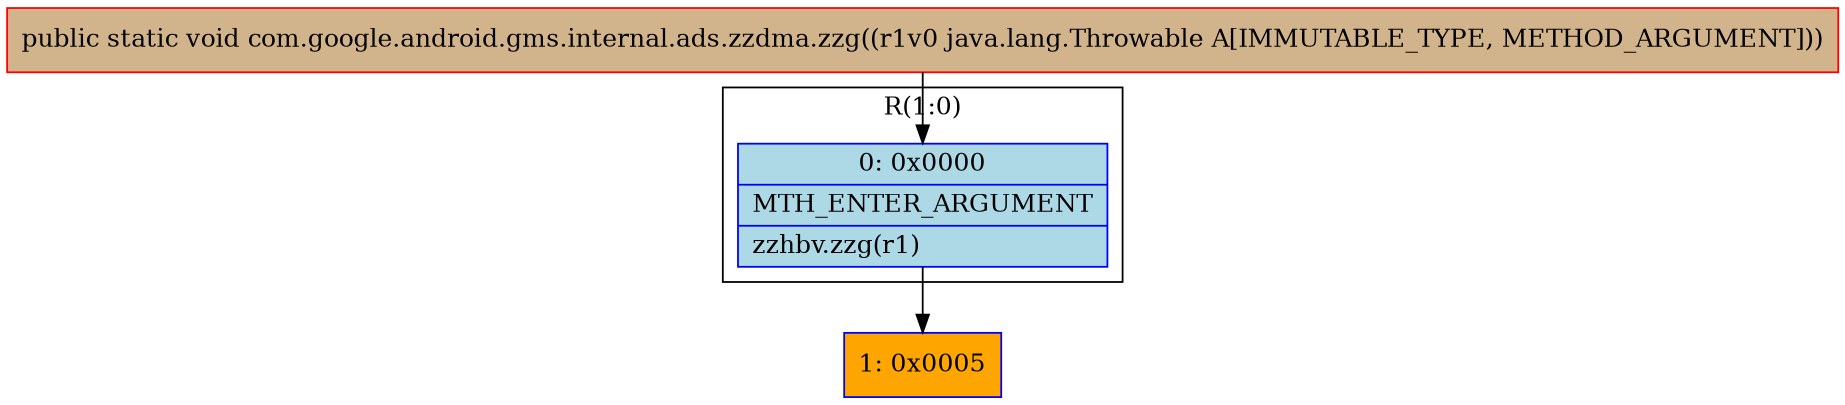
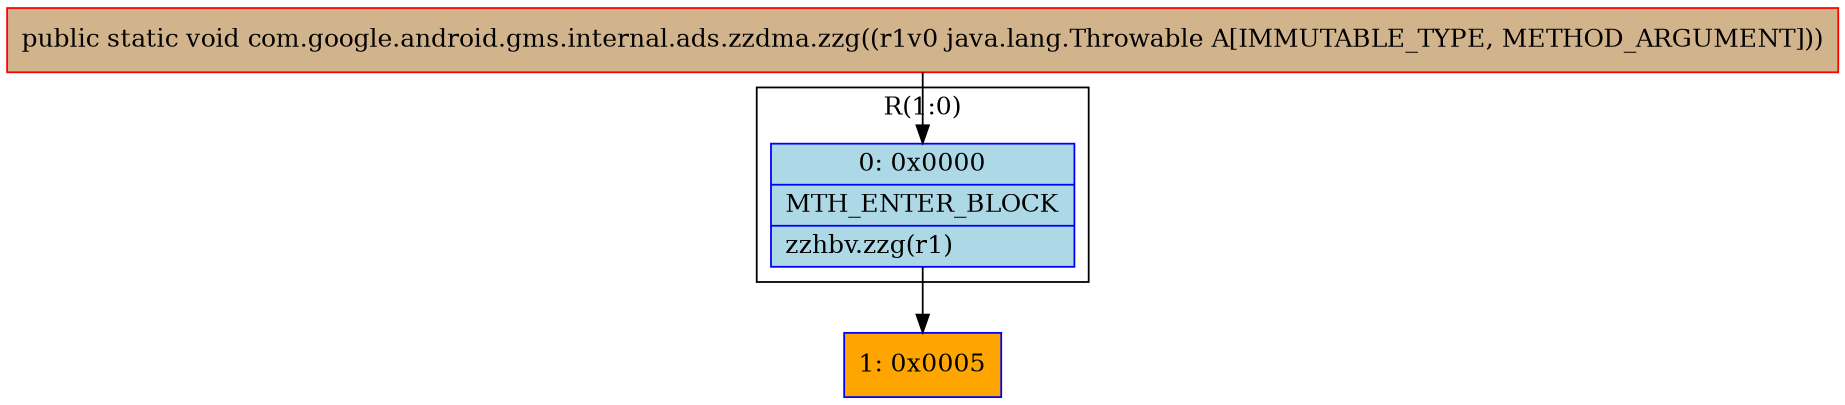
  digraph {
    node [color=blue shape=record style=filled]
-   n1 [label="{0\:\ 0x0000|MTH_ENTER_ARGUMENT\l|zzhbv.zzg(r1)\l}" fillcolor=lightblue]
+   n1 [label="{0\:\ 0x0000|MTH_ENTER_BLOCK\l|zzhbv.zzg(r1)\l}" fillcolor=lightblue]
    n2 [label="{1\:\ 0x0005}" fillcolor=orange]
    n3 [label="{public static void com.google.android.gms.internal.ads.zzdma.zzg((r1v0 java.lang.Throwable A[IMMUTABLE_TYPE, METHOD_ARGUMENT])) }" fillcolor=tan color=red]
    subgraph cluster_1 {
      label="R(1:0)"
      n1
    }
    n1 -> n2
    n3 -> n1
  }
